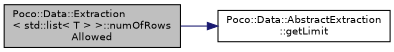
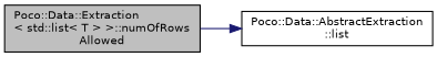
  digraph {
    rankdir=LR
    node [color=black fontname=Helvetica fontsize=10 shape=record style=filled]
    n1 [fillcolor=grey75 fontcolor=black height=0.2 label="Poco::Data::Extraction\l\< std::list\< T \> \>::numOfRows\lAllowed" width=0.4]
-   n2 [fillcolor=white height=0.2 label="Poco::Data::AbstractExtraction\l::getLimit" width=0.4]
+   n2 [fillcolor=white height=0.2 label="Poco::Data::AbstractExtraction\l::list" width=0.4]
    n1 -> n2 [color=midnightblue fontname=Helvetica fontsize=10 labelfontname=Helvetica labelfontsize=10 style=solid]
  }
